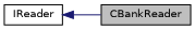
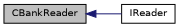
  digraph {
    rankdir=LR
    node [color=black fontname=Helvetica fontsize=10 shape=record style=filled]
    n1 [fillcolor=grey75 fontcolor=black height=0.2 label=CBankReader width=0.4]
    n2 [fillcolor=white height=0.2 label=IReader width=0.4]
-   n2 -> n1 [color=midnightblue dir=back fontname=Helvetica fontsize=10 labelfontname=Helvetica labelfontsize=10 style=solid]
+   n1 -> n2 [color=midnightblue dir=back fontname=Helvetica fontsize=10 labelfontname=Helvetica labelfontsize=10 style=solid]
  }
